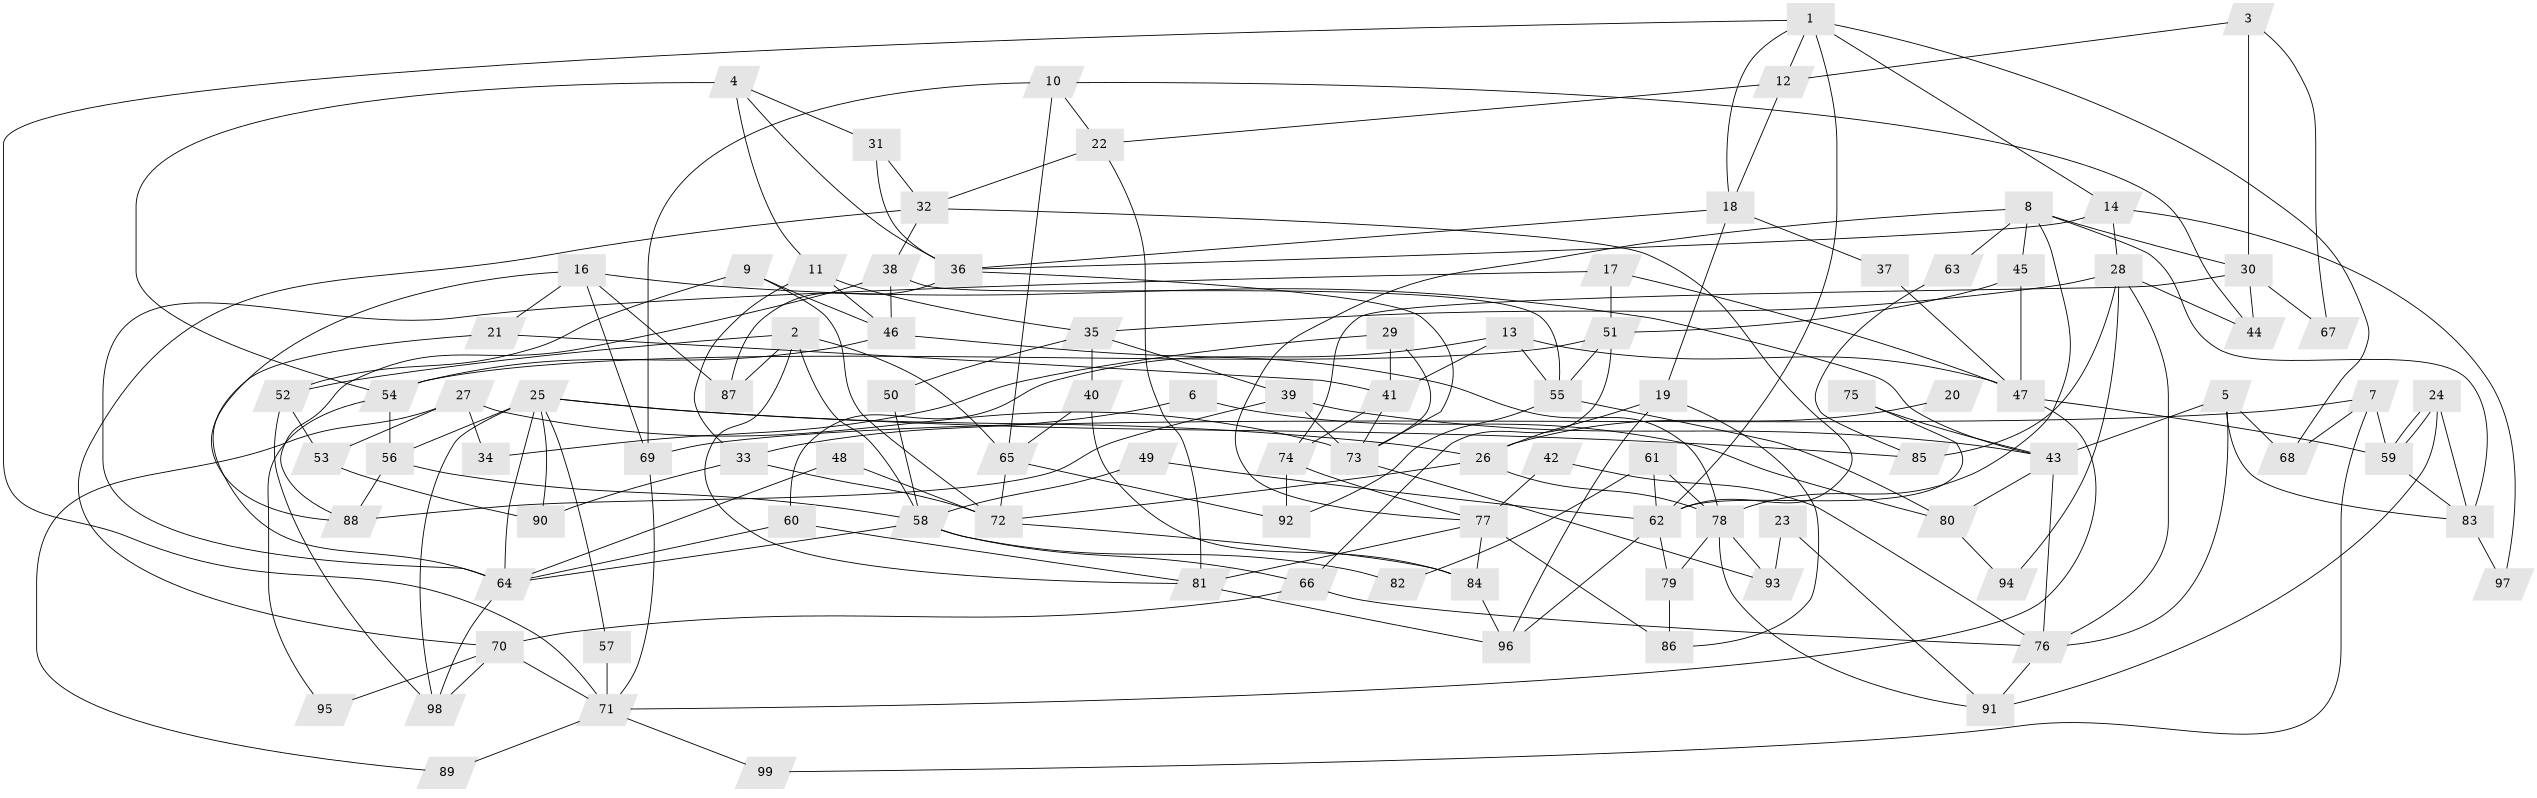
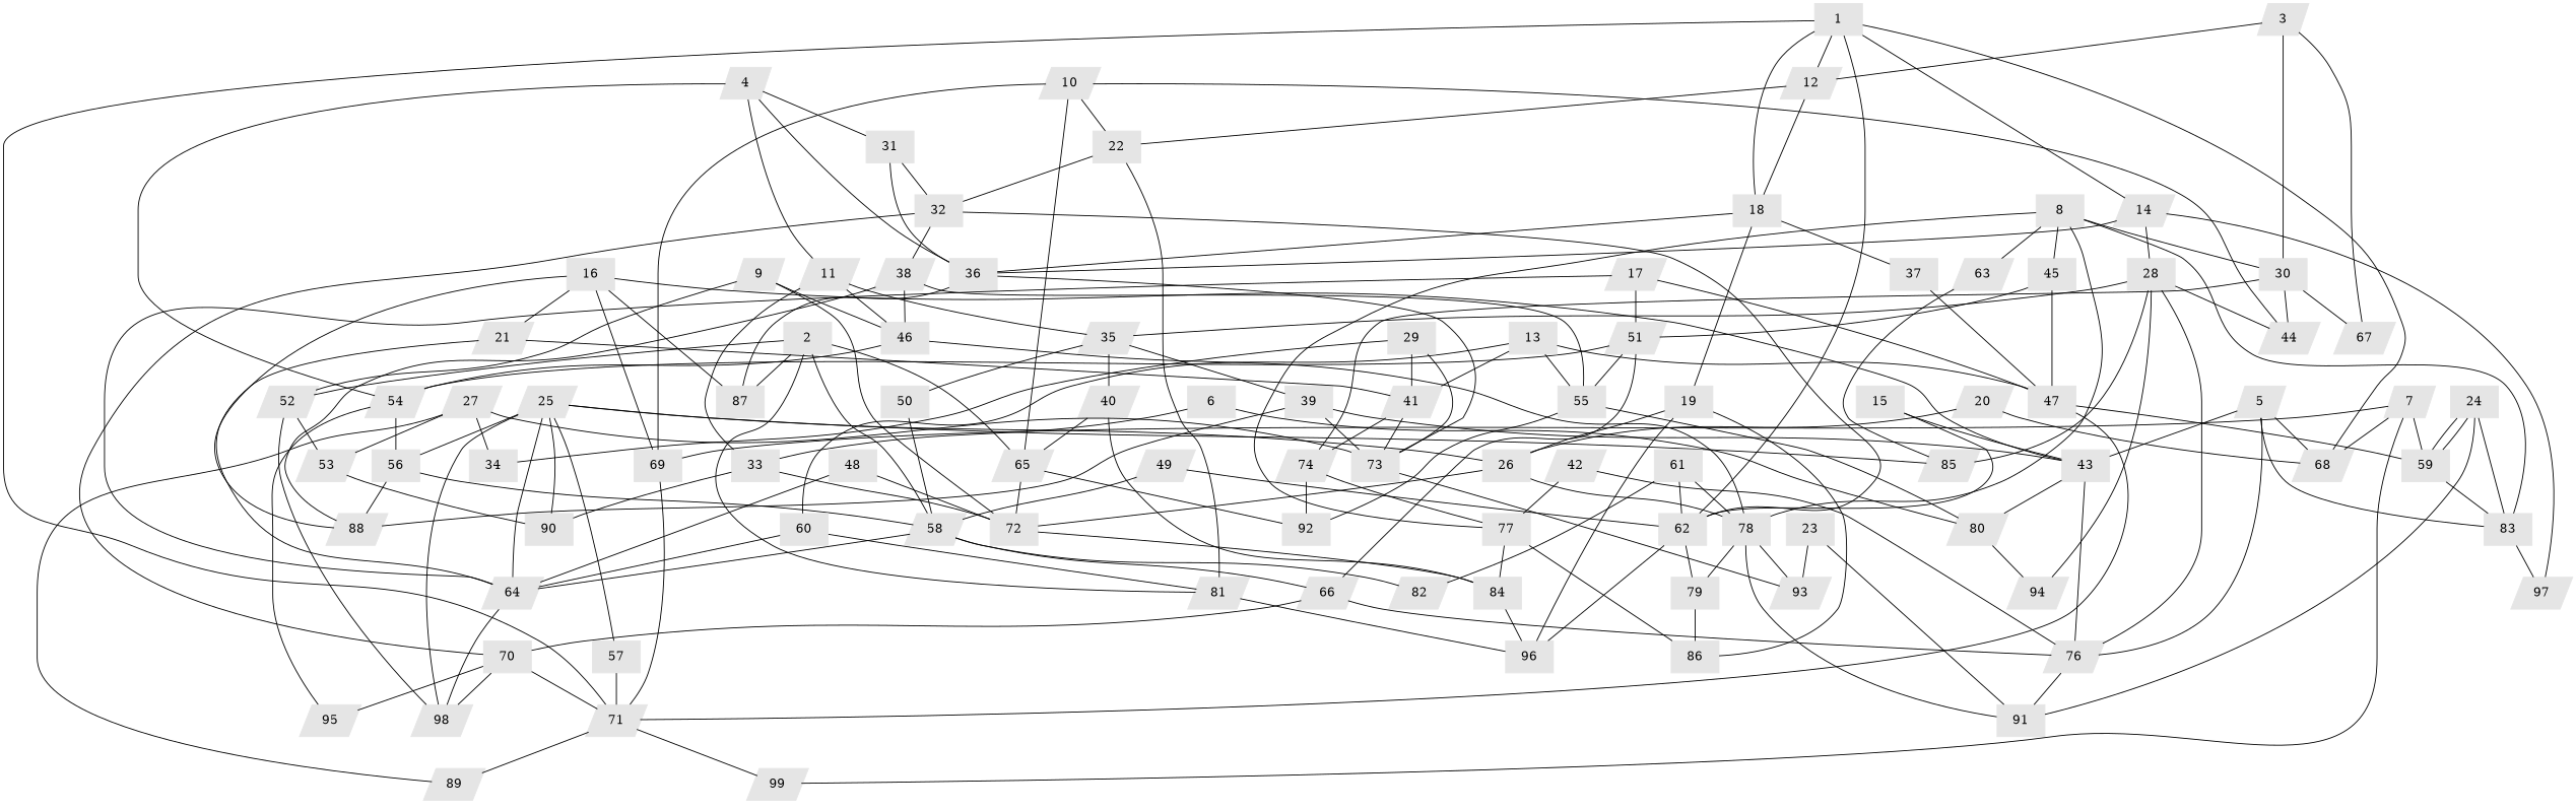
  graph {
    node [color=gray90 shape=box style=filled]
    12 [shape=parallelogram]
    1
    14 [shape=parallelogram]
    18
    62
    68 [shape=parallelogram]
    71 [shape=parallelogram]
    22
    36
    28
    97 [shape=parallelogram]
    19
    37
    96
    79
    99 [shape=parallelogram]
    89 [shape=parallelogram]
    52 [shape=parallelogram]
    2
    58 [shape=parallelogram]
    65 [shape=parallelogram]
    81 [shape=parallelogram]
    87
    98 [shape=parallelogram]
    53 [shape=parallelogram]
    64 [shape=parallelogram]
    66 [shape=parallelogram]
    82 [shape=parallelogram]
    72
    92
    3 [shape=parallelogram]
    30
    67 [shape=parallelogram]
    44 [shape=parallelogram]
    74 [shape=parallelogram]
    4 [shape=parallelogram]
    11 [shape=parallelogram]
    31
    54 [shape=parallelogram]
    33
    46
    35 [shape=parallelogram]
    32
    73
    56
    95 [shape=parallelogram]
    5 [shape=parallelogram]
    43
    76 [shape=parallelogram]
    83
    80 [shape=parallelogram]
    91
    6
    90
    94 [shape=parallelogram]
    7 [shape=parallelogram]
    59
    69
    8
    45
    63 [shape=parallelogram]
    77
    78
    47
    51 [shape=parallelogram]
    85 [shape=parallelogram]
    86
    84
    93 [shape=parallelogram]
    9 [shape=parallelogram]
    10 [shape=parallelogram]
    39
    40 [shape=parallelogram]
    50
    41 [shape=parallelogram]
    13
    55
    60
-   15 [label=75]
+   15
    16
    21 [shape=parallelogram]
    88 [shape=parallelogram]
    17 [shape=parallelogram]
    26
    20 [shape=parallelogram]
    38 [shape=parallelogram]
    70
    23
    24
    25 [shape=parallelogram]
    57
    27 [shape=parallelogram]
    34
    29
    42 [shape=parallelogram]
    48
    49 [shape=parallelogram]
    61
    12 -- 18
    12 -- 22
    1 -- 12
    1 -- 14
    1 -- 18
    1 -- 62
    1 -- 68
    1 -- 71
    14 -- 36
    14 -- 28
    14 -- 97
    18 -- 36
    18 -- 19
    18 -- 37
    62 -- 96
    62 -- 79
    71 -- 99
    71 -- 89
    22 -- 81
    22 -- 32
    36 -- 87
    36 -- 73
    28 -- 44
    28 -- 35
    28 -- 76
    28 -- 94
    28 -- 85
    19 -- 96
    19 -- 86
    19 -- 26
    37 -- 47
    79 -- 86
    52 -- 98
    52 -- 53
    2 -- 52
    2 -- 58
    2 -- 65
    2 -- 81
    2 -- 87
    58 -- 64
    58 -- 66
    58 -- 82
    65 -- 72
    65 -- 92
    81 -- 96
    53 -- 90
    64 -- 98
    66 -- 76
    66 -- 70
    72 -- 84
    3 -- 12
    3 -- 30
    3 -- 67
    30 -- 67
    30 -- 44
    30 -- 74
    74 -- 92
    74 -- 77
    4 -- 36
    4 -- 11
    4 -- 31
    4 -- 54
    11 -- 33
    11 -- 46
    11 -- 35
    31 -- 36
    31 -- 32
    54 -- 56
    54 -- 95
    33 -- 72
    33 -- 90
    46 -- 54
    46 -- 78
    35 -- 39
    35 -- 40
    35 -- 50
    32 -- 62
    32 -- 38
    32 -- 70
    73 -- 93
    56 -- 58
    56 -- 88
    5 -- 68
    5 -- 43
    5 -- 76
    5 -- 83
    43 -- 76
    43 -- 80
    76 -- 91
    83 -- 97
    80 -- 94
    6 -- 33
    6 -- 80
    7 -- 68
    7 -- 99
    7 -- 59
    7 -- 69
    59 -- 83
    69 -- 71
    8 -- 30
    8 -- 83
    8 -- 45
    8 -- 63
    8 -- 77
    8 -- 78
    45 -- 47
    45 -- 51
    63 -- 85
-   77 -- 81
    77 -- 86
    77 -- 84
    78 -- 79
    78 -- 91
    78 -- 93
    47 -- 71
    47 -- 59
    51 -- 66
    51 -- 54
    51 -- 55
    84 -- 96
    9 -- 52
    9 -- 72
    9 -- 46
    10 -- 22
    10 -- 65
    10 -- 44
    10 -- 69
    39 -- 73
    39 -- 43
    39 -- 88
    40 -- 65
    40 -- 84
    50 -- 58
    41 -- 74
    41 -- 73
    13 -- 47
    13 -- 41
    13 -- 55
    13 -- 60
    55 -- 92
    55 -- 80
    60 -- 81
    60 -- 64
    15 -- 62
    15 -- 43
    16 -- 87
    16 -- 43
    16 -- 69
    16 -- 21
    16 -- 88
    21 -- 64
    21 -- 41
    17 -- 64
    17 -- 47
    17 -- 51
    26 -- 72
    26 -- 78
+   20 -- 68
    20 -- 26
    38 -- 46
    38 -- 55
    38 -- 88
    70 -- 71
    70 -- 98
    70 -- 95
    23 -- 91
    23 -- 93
    24 -- 83
    24 -- 91
    24 -- 59
    24 -- 59
    25 -- 98
    25 -- 64
    25 -- 56
    25 -- 90
    25 -- 85
    25 -- 26
    25 -- 57
    57 -- 71
    27 -- 89
    27 -- 53
    27 -- 73
    27 -- 34
    29 -- 73
    29 -- 41
    29 -- 34
    42 -- 76
    42 -- 77
    48 -- 64
    48 -- 72
    49 -- 62
    49 -- 58
    61 -- 62
    61 -- 82
    61 -- 78
  }
